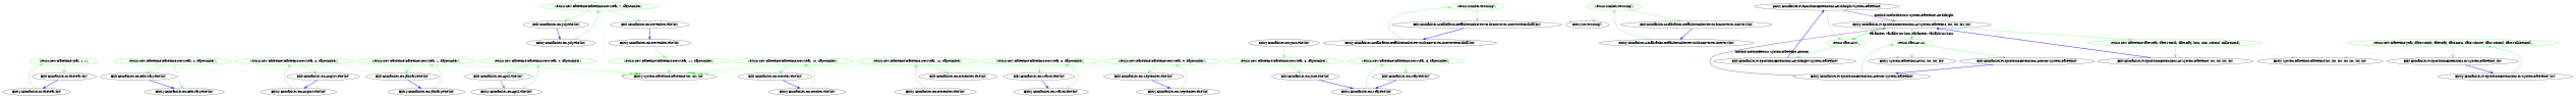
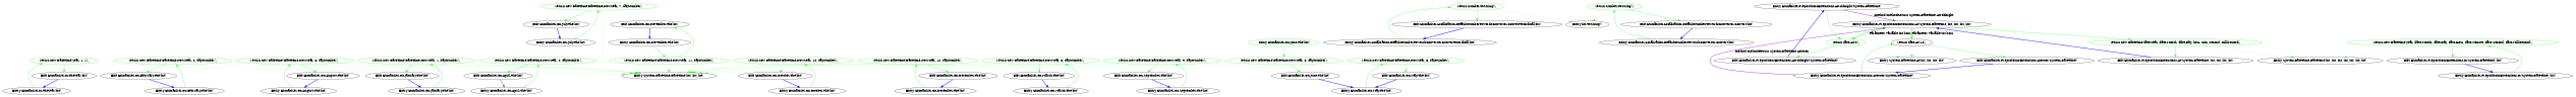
  digraph {
    node [cluster="Humanizer.In.TheYear(int)" span="10-10" file="On.Days.cs"]
    edge [color=green style=solid]
    n1 [color=green community=0 label="return new DateTime(year, 1, 1);" span="12-12" file=""]
    n2 [label="Exit Humanizer.In.TheYear(int)" file=""]
    n3 [cluster="System.DateTime.DateTime(int, int, int)" label="Entry System.DateTime.DateTime(int, int, int)" span="0-0" file=""]
    n4 [label="Entry Humanizer.In.TheYear(int)" file=""]
    n5 [cluster="int.ToString()" file="InTests.cs" label="Entry int.ToString()" span="0-0"]
    n6 [cluster="Humanizer.Localisation.DefaultNumberToWordsConverter.ConvertToOrdinal(int)" file="InTests.cs" label="Entry Humanizer.Localisation.DefaultNumberToWordsConverter.ConvertToOrdinal(int)" span="9-9"]
    n7 [cluster="Humanizer.Localisation.DefaultNumberToWordsConverter.ConvertToOrdinal(int)" color=green community=0 file="InTests.cs" label="return number.ToString();" span="11-11"]
    n8 [cluster="Humanizer.Localisation.DefaultNumberToWordsConverter.ConvertToOrdinal(int)" file="InTests.cs" label="Exit Humanizer.Localisation.DefaultNumberToWordsConverter.ConvertToOrdinal(int)" span="9-9"]
    n9 [cluster="Humanizer.Localisation.DefaultNumberToWordsConverter.Convert(int)" file="InTests.cs" label="Entry Humanizer.Localisation.DefaultNumberToWordsConverter.Convert(int)" span="4-4"]
    n10 [cluster="Humanizer.Localisation.DefaultNumberToWordsConverter.Convert(int)" color=green community=0 file="InTests.cs" label="return number.ToString();" span="6-6"]
    n11 [cluster="Humanizer.Localisation.DefaultNumberToWordsConverter.Convert(int)" file="InTests.cs" label="Exit Humanizer.Localisation.DefaultNumberToWordsConverter.Convert(int)" span="4-4"]
    n12 [cluster="Humanizer.On.February.The(int)" label="Entry Humanizer.On.February.The(int)" span="173-173"]
    n13 [cluster="Humanizer.On.February.The(int)" color=green community=0 label="return new DateTime(DateTime.Now.Year, 2, dayNumber);" span="175-175"]
    n14 [cluster="Humanizer.On.February.The(int)" label="Exit Humanizer.On.February.The(int)" span="173-173"]
    n15 [cluster="Humanizer.On.August.The(int)" label="Entry Humanizer.On.August.The(int)" span="1131-1131"]
    n16 [cluster="Humanizer.On.August.The(int)" color=green community=0 label="return new DateTime(DateTime.Now.Year, 8, dayNumber);" span="1133-1133"]
    n17 [cluster="Humanizer.On.August.The(int)" label="Exit Humanizer.On.August.The(int)" span="1131-1131"]
    n18 [cluster="Humanizer.On.January.The(int)" label="Entry Humanizer.On.January.The(int)"]
    n19 [cluster="Humanizer.On.January.The(int)" color=green community=0 label="return new DateTime(DateTime.Now.Year, 1, dayNumber);" span="12-12"]
    n20 [cluster="Humanizer.On.January.The(int)" label="Exit Humanizer.On.January.The(int)"]
    n21 [cluster="Humanizer.On.April.The(int)" label="Entry Humanizer.On.April.The(int)" span="489-489"]
    n22 [cluster="Humanizer.On.April.The(int)" color=green community=0 label="return new DateTime(DateTime.Now.Year, 4, dayNumber);" span="491-491"]
    n23 [cluster="Humanizer.On.April.The(int)" label="Exit Humanizer.On.April.The(int)" span="489-489"]
    n24 [cluster="Humanizer.On.July.The(int)" label="Entry Humanizer.On.July.The(int)" span="968-968"]
    n25 [cluster="Humanizer.On.July.The(int)" color=green community=0 label="return new DateTime(DateTime.Now.Year, 7, dayNumber);" span="970-970"]
    n26 [cluster="Humanizer.On.July.The(int)" label="Exit Humanizer.On.July.The(int)" span="968-968"]
    n27 [cluster="Humanizer.On.November.The(int)" label="Entry Humanizer.On.November.The(int)" span="1615-1615"]
    n28 [cluster="Humanizer.On.November.The(int)" color=green community=0 label="return new DateTime(DateTime.Now.Year, 11, dayNumber);" span="1617-1617"]
    n29 [cluster="Humanizer.On.November.The(int)" label="Exit Humanizer.On.November.The(int)" span="1615-1615"]
    n30 [cluster="Humanizer.On.October.The(int)" label="Entry Humanizer.On.October.The(int)" span="1452-1452"]
    n31 [cluster="Humanizer.On.October.The(int)" color=green community=0 label="return new DateTime(DateTime.Now.Year, 10, dayNumber);" span="1454-1454"]
    n32 [cluster="Humanizer.On.October.The(int)" label="Exit Humanizer.On.October.The(int)" span="1452-1452"]
    n33 [cluster="Humanizer.On.December.The(int)" label="Entry Humanizer.On.December.The(int)" span="1773-1773"]
    n34 [cluster="Humanizer.On.December.The(int)" color=green community=0 label="return new DateTime(DateTime.Now.Year, 12, dayNumber);" span="1775-1775"]
    n35 [cluster="Humanizer.On.December.The(int)" label="Exit Humanizer.On.December.The(int)" span="1773-1773"]
    n36 [cluster="Humanizer.On.March.The(int)" label="Entry Humanizer.On.March.The(int)" span="326-326"]
    n37 [cluster="Humanizer.On.March.The(int)" color=green community=0 label="return new DateTime(DateTime.Now.Year, 3, dayNumber);" span="328-328"]
    n38 [cluster="Humanizer.On.March.The(int)" label="Exit Humanizer.On.March.The(int)" span="326-326"]
    n39 [cluster="Humanizer.On.September.The(int)" label="Entry Humanizer.On.September.The(int)" span="1294-1294"]
    n40 [cluster="Humanizer.On.September.The(int)" color=green community=0 label="return new DateTime(DateTime.Now.Year, 9, dayNumber);" span="1296-1296"]
    n41 [cluster="Humanizer.On.September.The(int)" label="Exit Humanizer.On.September.The(int)" span="1294-1294"]
    n42 [cluster="Humanizer.On.May.The(int)" label="Entry Humanizer.On.May.The(int)" span="647-647"]
    n43 [cluster="Humanizer.On.May.The(int)" color=green community=0 label="return new DateTime(DateTime.Now.Year, 5, dayNumber);" span="649-649"]
    n44 [cluster="Humanizer.On.May.The(int)" label="Exit Humanizer.On.May.The(int)" span="647-647"]
-   n45 [cluster="Humanizer.On.June.The(int)" label="Entry Humanizer.On.June.The(int)" span="810-810"]
+   n45 [cluster="Humanizer.On.June.The(int)" label="Entry Humanizer.On.June.The(int)" span="810-810" color=green]
    n46 [cluster="Humanizer.On.June.The(int)" color=green community=0 label="return new DateTime(DateTime.Now.Year, 6, dayNumber);" span="812-812"]
    n47 [cluster="Humanizer.On.June.The(int)" label="Exit Humanizer.On.June.The(int)" span="810-810"]
    n48 [cluster="Humanizer.PrepositionsExtensions.AtMidnight(System.DateTime)" file="PrepositionsExtensions.cs" label="Entry Humanizer.PrepositionsExtensions.AtMidnight(System.DateTime)" span="15-15"]
    n49 [cluster="Humanizer.PrepositionsExtensions.AtMidnight(System.DateTime)" color=green community=0 file="PrepositionsExtensions.cs" label="return date.At(0);" span="17-17"]
    n50 [cluster="Humanizer.PrepositionsExtensions.At(System.DateTime, int, int, int, int)" file="PrepositionsExtensions.cs" label="Entry Humanizer.PrepositionsExtensions.At(System.DateTime, int, int, int, int)" span="5-5"]
    n51 [cluster="Humanizer.PrepositionsExtensions.AtMidnight(System.DateTime)" file="PrepositionsExtensions.cs" label="Exit Humanizer.PrepositionsExtensions.AtMidnight(System.DateTime)" span="15-15"]
    n52 [cluster="System.DateTime.At(int, int, int, int)" file="PrepositionsExtensions.cs" label="Entry System.DateTime.At(int, int, int, int)" span="5-5"]
-   n53 [cluster="Humanizer.PrepositionsExtensions.AtNoon(System.DateTime)" color=green community=0 file="PrepositionsExtensions.cs" label="return date.At(12);" span="27-27"]
+   n53 [cluster="Humanizer.PrepositionsExtensions.AtNoon(System.DateTime)" color=black community=0 file="PrepositionsExtensions.cs" label="return date.At(12);" span="27-27"]
    n54 [cluster="Humanizer.PrepositionsExtensions.At(System.DateTime, int, int, int, int)" color=green community=0 file="PrepositionsExtensions.cs" label="return new DateTime(date.Year, date.Month, date.Day, hour, min, second, millisecond);" span="7-7"]
    n55 [cluster="Humanizer.PrepositionsExtensions.AtNoon(System.DateTime)" file="PrepositionsExtensions.cs" label="Entry Humanizer.PrepositionsExtensions.AtNoon(System.DateTime)" span="25-25"]
    n56 [cluster="Humanizer.PrepositionsExtensions.AtNoon(System.DateTime)" file="PrepositionsExtensions.cs" label="Exit Humanizer.PrepositionsExtensions.AtNoon(System.DateTime)" span="25-25"]
    n57 [cluster="Humanizer.PrepositionsExtensions.At(System.DateTime, int, int, int, int)" file="PrepositionsExtensions.cs" label="Exit Humanizer.PrepositionsExtensions.At(System.DateTime, int, int, int, int)" span="5-5"]
    n58 [cluster="System.DateTime.DateTime(int, int, int, int, int, int, int)" file="PrepositionsExtensions.cs" label="Entry System.DateTime.DateTime(int, int, int, int, int, int, int)" span="0-0"]
    n59 [cluster="Humanizer.PrepositionsExtensions.In(System.DateTime, int)" file="PrepositionsExtensions.cs" label="Entry Humanizer.PrepositionsExtensions.In(System.DateTime, int)" span="36-36"]
    n60 [cluster="Humanizer.PrepositionsExtensions.In(System.DateTime, int)" color=green community=0 file="PrepositionsExtensions.cs" label="return new DateTime(year, date.Month, date.Day, date.Hour, date.Minute, date.Second, date.Millisecond);" span="38-38"]
    n61 [cluster="Humanizer.PrepositionsExtensions.In(System.DateTime, int)" file="PrepositionsExtensions.cs" label="Exit Humanizer.PrepositionsExtensions.In(System.DateTime, int)" span="36-36"]
    n1 -> n2
    n1 -> n3 [style=dotted]
    n2 -> n4 [color=blue style=bold]
    n4 -> n1
    n6 -> n7
    n7 -> n5 [style=dotted]
    n7 -> n8
    n8 -> n6 [color=blue style=bold]
    n9 -> n10
    n10 -> n5 [style=dotted]
    n10 -> n11
    n11 -> n9 [color=blue style=bold]
-   n13 -> n12
+   n12 -> n13
    n13 -> n3 [style=dotted]
    n13 -> n14
    n14 -> n12 [color=blue style=bold]
    n15 -> n16
    n16 -> n3 [style=dotted]
    n16 -> n17
    n17 -> n15 [color=blue style=bold]
    n18 -> n19
    n19 -> n3 [style=dotted]
    n19 -> n20
    n20 -> n18 [color=blue style=bold]
    n21 -> n22
    n22 -> n3 [style=dotted]
    n22 -> n23
    n23 -> n21 [color=darkorchid style=bold]
    n24 -> n25
    n25 -> n3 [style=dotted]
    n25 -> n26
    n26 -> n24 [color=blue style=bold]
    n27 -> n28
    n28 -> n3 [style=dotted]
-   n25 -> n29
+   n28 -> n29
    n29 -> n27 [color=blue style=bold]
    n30 -> n31
    n31 -> n3 [style=dotted]
-   n31 -> n32
+   n31 -> n32 [style=dotted]
    n32 -> n30 [color=blue style=bold]
    n33 -> n34
    n34 -> n3 [style=dotted]
    n34 -> n35
+   n35 -> n33 [color=blue style=bold]
    n36 -> n37
    n37 -> n3 [style=dotted]
    n37 -> n38
    n38 -> n36 [color=blue style=bold]
    n39 -> n40
    n40 -> n3 [style=dotted]
    n40 -> n41
    n41 -> n39 [color=blue style=bold]
    n42 -> n43
    n43 -> n3 [style=dotted]
    n43 -> n44
    n44 -> n42 [color=blue style=bold]
    n45 -> n46
    n46 -> n3 [style=dotted]
    n46 -> n47
    n47 -> n42 [color=blue style=bold]
    n48 -> n49
    n48 -> n50 [color=darkorchid label="method methodReturn System.DateTime AtMidnight" style=bold]
    n49 -> n51
    n49 -> n52 [style=dotted]
    n50 -> n49 [label="Parameter variable int hour" style=bold]
    n50 -> n53 [label="Parameter variable int hour" style=bold]
    n50 -> n54
    n51 -> n48 [color=blue style=bold]
    n53 -> n52 [style=dotted]
    n53 -> n56
    n54 -> n57
    n54 -> n58 [style=dotted]
    n55 -> n50 [color=darkorchid label="method methodReturn System.DateTime AtNoon" style=bold]
    n55 -> n53
    n56 -> n55 [color=blue style=bold]
    n57 -> n50 [color=blue style=bold]
    n59 -> n60
    n60 -> n58 [style=dotted]
    n60 -> n61
    n61 -> n59 [color=blue style=bold]
  }
